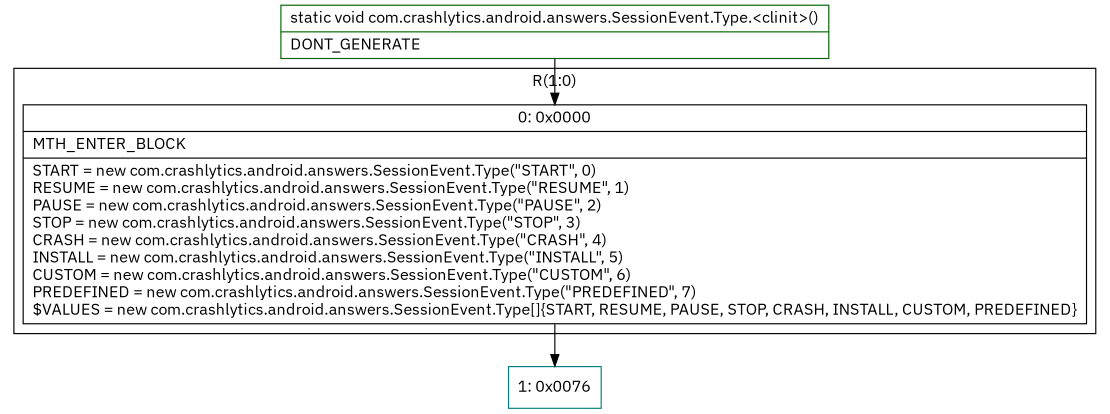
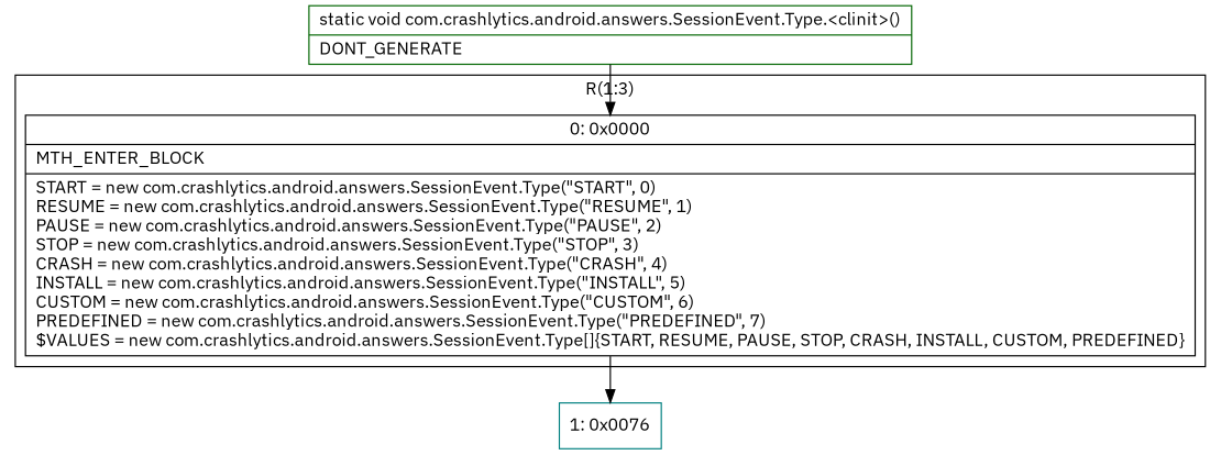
  digraph {
    fontname="IBM Plex Sans"
    node [shape=record fontname="IBM Plex Sans"]
    edge [fontname="IBM Plex Sans"]
    n1 [color=black label="{0\:\ 0x0000|MTH_ENTER_BLOCK\l|START = new com.crashlytics.android.answers.SessionEvent.Type(\"START\", 0)\lRESUME = new com.crashlytics.android.answers.SessionEvent.Type(\"RESUME\", 1)\lPAUSE = new com.crashlytics.android.answers.SessionEvent.Type(\"PAUSE\", 2)\lSTOP = new com.crashlytics.android.answers.SessionEvent.Type(\"STOP\", 3)\lCRASH = new com.crashlytics.android.answers.SessionEvent.Type(\"CRASH\", 4)\lINSTALL = new com.crashlytics.android.answers.SessionEvent.Type(\"INSTALL\", 5)\lCUSTOM = new com.crashlytics.android.answers.SessionEvent.Type(\"CUSTOM\", 6)\lPREDEFINED = new com.crashlytics.android.answers.SessionEvent.Type(\"PREDEFINED\", 7)\l$VALUES = new com.crashlytics.android.answers.SessionEvent.Type[]\{START, RESUME, PAUSE, STOP, CRASH, INSTALL, CUSTOM, PREDEFINED\}\l}"]
    n2 [color=teal label="{1\:\ 0x0076}"]
    n3 [label="{static void com.crashlytics.android.answers.SessionEvent.Type.\<clinit\>()  | DONT_GENERATE\l}" color=darkgreen]
    subgraph cluster_1 {
-     label="R(1:0)"
+     label="R(1:3)"
      n1
    }
    n1 -> n2
    n3 -> n1
  }
